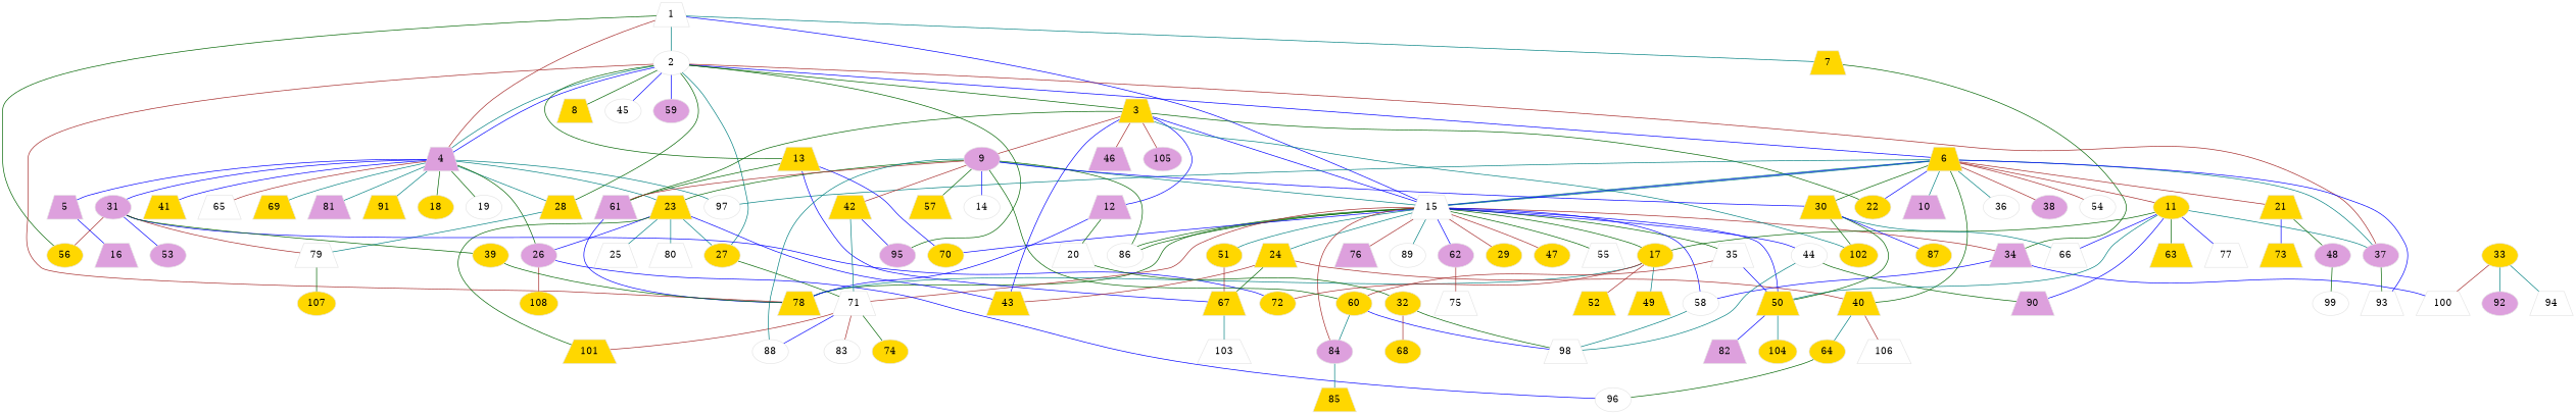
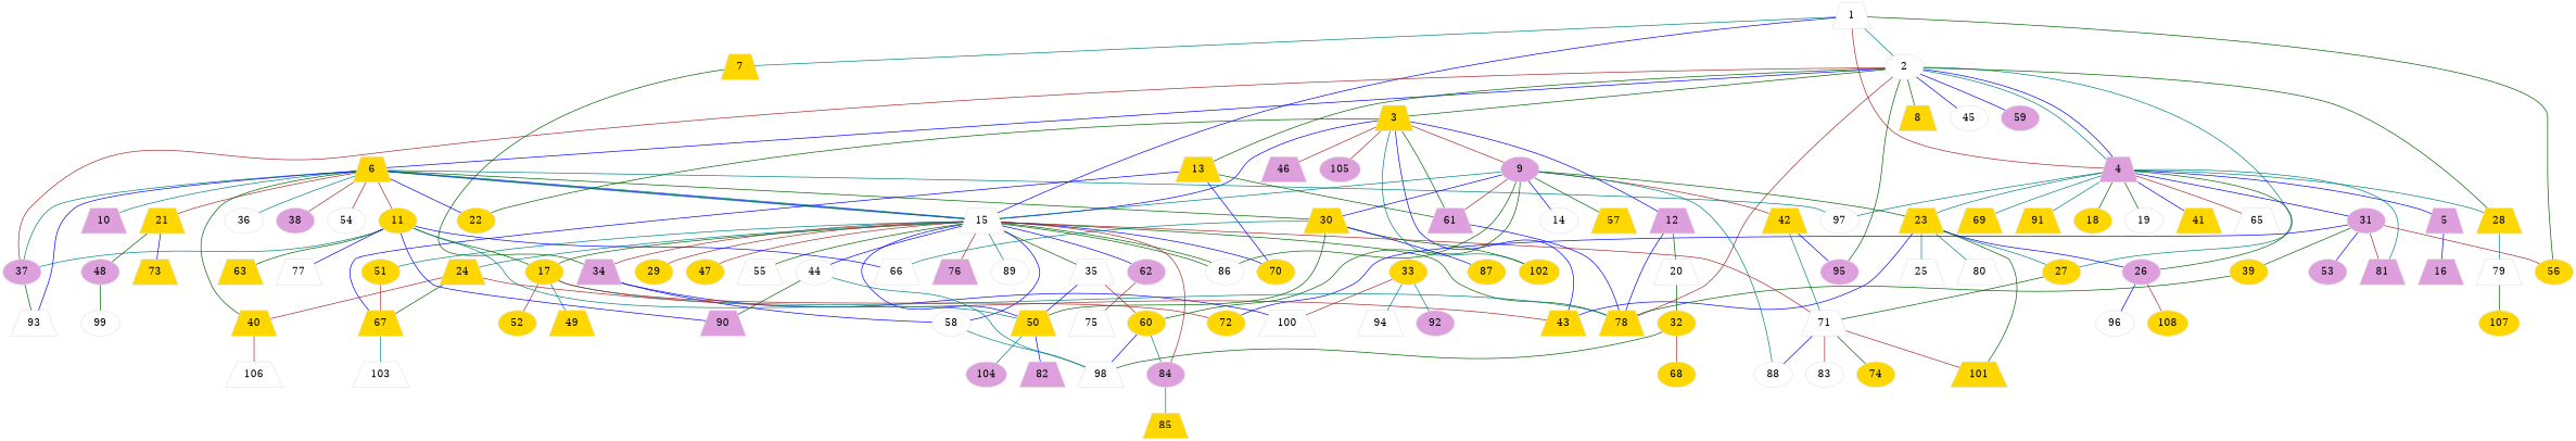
  graph {
    node [color=gray90 fillcolor=gold shape=trapezium style=filled]
    edge [color=darkgreen]
    1 [fillcolor=white]
    2 [fillcolor=white shape=ellipse]
    4 [fillcolor=plum]
    7
    15 [fillcolor=white]
    56 [shape=ellipse]
    3
    6
    8
    13
    27 [shape=ellipse]
    28
    37 [fillcolor=plum shape=ellipse]
    45 [fillcolor=white shape=ellipse]
    59 [fillcolor=plum shape=ellipse]
    78
    95 [fillcolor=plum shape=ellipse]
    5 [fillcolor=plum]
    18 [shape=ellipse]
    19 [fillcolor=white shape=ellipse]
    23
    26 [fillcolor=plum shape=ellipse]
    31 [fillcolor=plum shape=ellipse]
    41
    65 [fillcolor=white]
    69
    81 [fillcolor=plum]
    91
    97 [fillcolor=white shape=ellipse]
    34 [fillcolor=plum]
    86 [fillcolor=white shape=ellipse]
    17 [shape=ellipse]
    50
    70 [shape=ellipse]
    24
    29 [shape=ellipse]
    35 [fillcolor=white]
    44 [fillcolor=white shape=ellipse]
    47 [shape=ellipse]
    51 [shape=ellipse]
    55 [fillcolor=white]
    58 [fillcolor=white shape=ellipse]
    62 [fillcolor=plum shape=ellipse]
    71 [fillcolor=white]
    76 [fillcolor=plum]
    84 [fillcolor=plum shape=ellipse]
    89 [fillcolor=white shape=ellipse]
    9 [fillcolor=plum shape=ellipse]
    12 [fillcolor=plum]
    22 [shape=ellipse]
    43
    46 [fillcolor=plum]
    61 [fillcolor=plum]
    102 [shape=ellipse]
    105 [fillcolor=plum shape=ellipse]
    10 [fillcolor=plum]
    11 [shape=ellipse]
    21
    30
    36 [fillcolor=white shape=ellipse]
    38 [fillcolor=plum shape=ellipse]
    40
    54 [fillcolor=white shape=ellipse]
    93 [fillcolor=white]
    67
    79 [fillcolor=white]
    14 [fillcolor=white shape=ellipse]
    42
    57
    60 [shape=ellipse]
    88 [fillcolor=white shape=ellipse]
    20 [fillcolor=white]
    16 [fillcolor=plum]
    25 [fillcolor=white]
    80 [fillcolor=white]
    101
    96 [fillcolor=white shape=ellipse]
    108 [shape=ellipse]
    72 [shape=ellipse]
    39 [shape=ellipse]
    53 [fillcolor=plum shape=ellipse]
    33 [shape=ellipse]
    92 [fillcolor=plum shape=ellipse]
    94 [fillcolor=white]
    100 [fillcolor=white]
    63
    66 [fillcolor=white]
    77 [fillcolor=white]
    90 [fillcolor=plum]
    48 [fillcolor=plum shape=ellipse]
    73
    87 [shape=ellipse]
-   64 [shape=ellipse]
    106 [fillcolor=white]
    98 [fillcolor=white]
    49
-   52
+   52 [shape=ellipse]
    82 [fillcolor=plum]
-   104 [shape=ellipse]
+   104 [fillcolor=plum shape=ellipse]
    32 [shape=ellipse]
    103 [fillcolor=white]
    75 [fillcolor=white]
    74 [shape=ellipse]
    83 [fillcolor=white shape=ellipse]
    85
    68 [shape=ellipse]
    99 [fillcolor=white shape=ellipse]
    107 [shape=ellipse]
    1 -- 2 [color=teal]
    1 -- 4 [color=brown]
    1 -- 7 [color=teal]
    1 -- 15 [color=blue]
    1 -- 56
    2 -- 4 [color=teal]
    2 -- 4 [color=blue]
    2 -- 3
    2 -- 6 [color=blue]
    2 -- 8
    2 -- 13
    2 -- 27 [color=teal]
    2 -- 28
    2 -- 37 [color=brown]
    2 -- 45 [color=blue]
    2 -- 59 [color=blue]
    2 -- 78 [color=brown]
    2 -- 95
    4 -- 28 [color=teal]
    4 -- 5 [color=blue]
    4 -- 18
    4 -- 19
    4 -- 23 [color=teal]
    4 -- 26
    4 -- 31 [color=blue]
    4 -- 41 [color=blue]
    4 -- 65 [color=brown]
    4 -- 69 [color=teal]
    4 -- 81 [color=teal]
    4 -- 91 [color=teal]
    4 -- 97 [color=teal]
    7 -- 34
    15 -- 78
    15 -- 34 [color=brown]
    15 -- 86
    15 -- 86
    15 -- 17
    15 -- 50 [color=blue]
    15 -- 70 [color=blue]
    15 -- 24 [color=teal]
    15 -- 29 [color=brown]
    15 -- 35
    15 -- 44 [color=blue]
    15 -- 47 [color=brown]
    15 -- 51 [color=teal]
    15 -- 55
    15 -- 58 [color=blue]
    15 -- 62 [color=blue]
    15 -- 71 [color=brown]
    15 -- 76 [color=brown]
    15 -- 84 [color=brown]
    15 -- 89 [color=teal]
    3 -- 15 [color=blue]
    3 -- 9 [color=brown]
    3 -- 12 [color=blue]
    3 -- 22
    3 -- 43 [color=blue]
    3 -- 46 [color=brown]
    3 -- 61
    3 -- 102 [color=teal]
    3 -- 105 [color=brown]
    6 -- 15 [color=teal]
    6 -- 15 [color=blue]
    6 -- 15 [color=teal]
    6 -- 37 [color=teal]
    6 -- 97 [color=teal]
    6 -- 22 [color=blue]
    6 -- 10 [color=teal]
    6 -- 11 [color=brown]
    6 -- 21 [color=brown]
    6 -- 30
    6 -- 36 [color=teal]
    6 -- 38 [color=brown]
    6 -- 40
    6 -- 54 [color=brown]
    6 -- 93 [color=blue]
    13 -- 70 [color=blue]
    13 -- 61
    13 -- 67 [color=blue]
    27 -- 71
    28 -- 79 [color=teal]
    37 -- 93
    5 -- 16 [color=blue]
    23 -- 27 [color=teal]
    23 -- 26 [color=blue]
    23 -- 43 [color=blue]
    23 -- 25 [color=teal]
    23 -- 80 [color=teal]
    23 -- 101
    26 -- 96 [color=blue]
    26 -- 108 [color=brown]
    31 -- 56 [color=brown]
-   31 -- 79 [color=brown]
+   31 -- 81 [color=brown]
    31 -- 72 [color=blue]
    31 -- 39
    31 -- 53 [color=blue]
    34 -- 58 [color=blue]
    34 -- 100 [color=blue]
    17 -- 78 [color=teal]
    17 -- 72 [color=brown]
    17 -- 49 [color=teal]
    17 -- 52 [color=brown]
    50 -- 82 [color=blue]
    50 -- 104 [color=teal]
    24 -- 43 [color=brown]
    24 -- 40 [color=brown]
    24 -- 67
    35 -- 50 [color=blue]
    35 -- 60 [color=brown]
    44 -- 90
    44 -- 98 [color=teal]
    51 -- 67 [color=brown]
    58 -- 98 [color=teal]
    62 -- 75 [color=brown]
    71 -- 88 [color=blue]
    71 -- 101 [color=brown]
    71 -- 74
    71 -- 83 [color=brown]
    84 -- 85 [color=teal]
    9 -- 15 [color=teal]
    9 -- 23
    9 -- 86
    9 -- 61 [color=brown]
    9 -- 30 [color=blue]
    9 -- 14 [color=blue]
    9 -- 42 [color=brown]
    9 -- 57
    9 -- 60
    9 -- 88 [color=teal]
    12 -- 78 [color=blue]
    12 -- 20
    61 -- 78 [color=blue]
    11 -- 37 [color=teal]
    11 -- 17
    11 -- 50 [color=teal]
    11 -- 63
    11 -- 66 [color=blue]
    11 -- 77 [color=blue]
    11 -- 90 [color=blue]
    21 -- 48
    21 -- 73 [color=blue]
    30 -- 50
    30 -- 102
    30 -- 66 [color=teal]
    30 -- 87 [color=blue]
-   40 -- 64 [color=teal]
    40 -- 106 [color=brown]
    67 -- 103 [color=teal]
    79 -- 107
    42 -- 95 [color=blue]
    42 -- 71 [color=teal]
    60 -- 84 [color=teal]
    60 -- 98 [color=blue]
    20 -- 32
    39 -- 78
    33 -- 92 [color=teal]
    33 -- 94 [color=teal]
    33 -- 100 [color=brown]
    48 -- 99
-   64 -- 96
    32 -- 98
    32 -- 68 [color=brown]
  }
